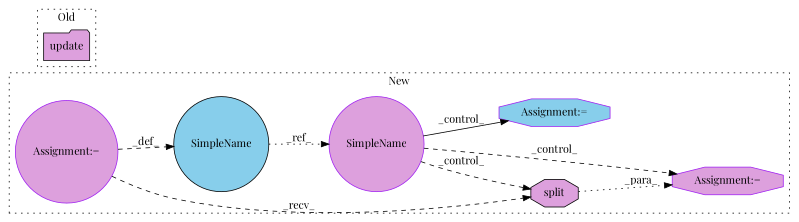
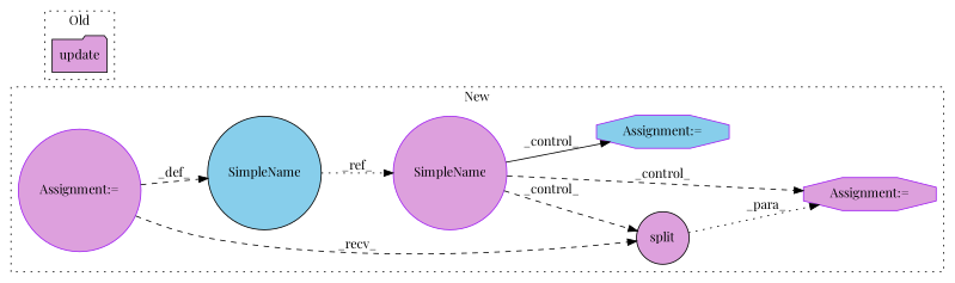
  digraph {
    fontname="Playfair Display"
    rankdir=LR
    node [a=7 color=purple fillcolor=plum fontname="Playfair Display" l=1 shape=octagon style=filled]
    edge [fontname="Playfair Display" style=dashed]
-   n1 [a=32 color=black l="6,1" label=split s="9166,9175"]
+   n1 [a=32 color=black l="6,1" label=split s="9166,9175" shape=circle]
    n2 [label="Assignment:=" s=9043]
    n3 [a=42 color=black fillcolor=skyblue l=6 label=SimpleName s=8965 shape=circle]
    n4 [fillcolor=skyblue label="Assignment:=" s=9262]
    n5 [l=4 label="Assignment:=" s=8750 shape=circle]
    n6 [a=42 l=6 label=SimpleName s=9020 shape=circle]
    n7 [a=32 color=black l="7,1" label=update s="9220,9232" shape=folder]
    subgraph cluster_1 {
      label=New
      style=dotted
      n1
      n2
      n3
      n4
      n5
      n6
    }
    subgraph cluster_2 {
      label=Old
      style=dotted
      n7
    }
    n1 -> n2 [label=_para_ style=dotted]
    n3 -> n6 [label=_ref_ style=dotted]
    n5 -> n1 [label=_recv_]
    n5 -> n3 [label=_def_]
    n6 -> n1 [label=_control_]
    n6 -> n2 [label=_control_]
    n6 -> n4 [label=_control_ style=solid]
  }
